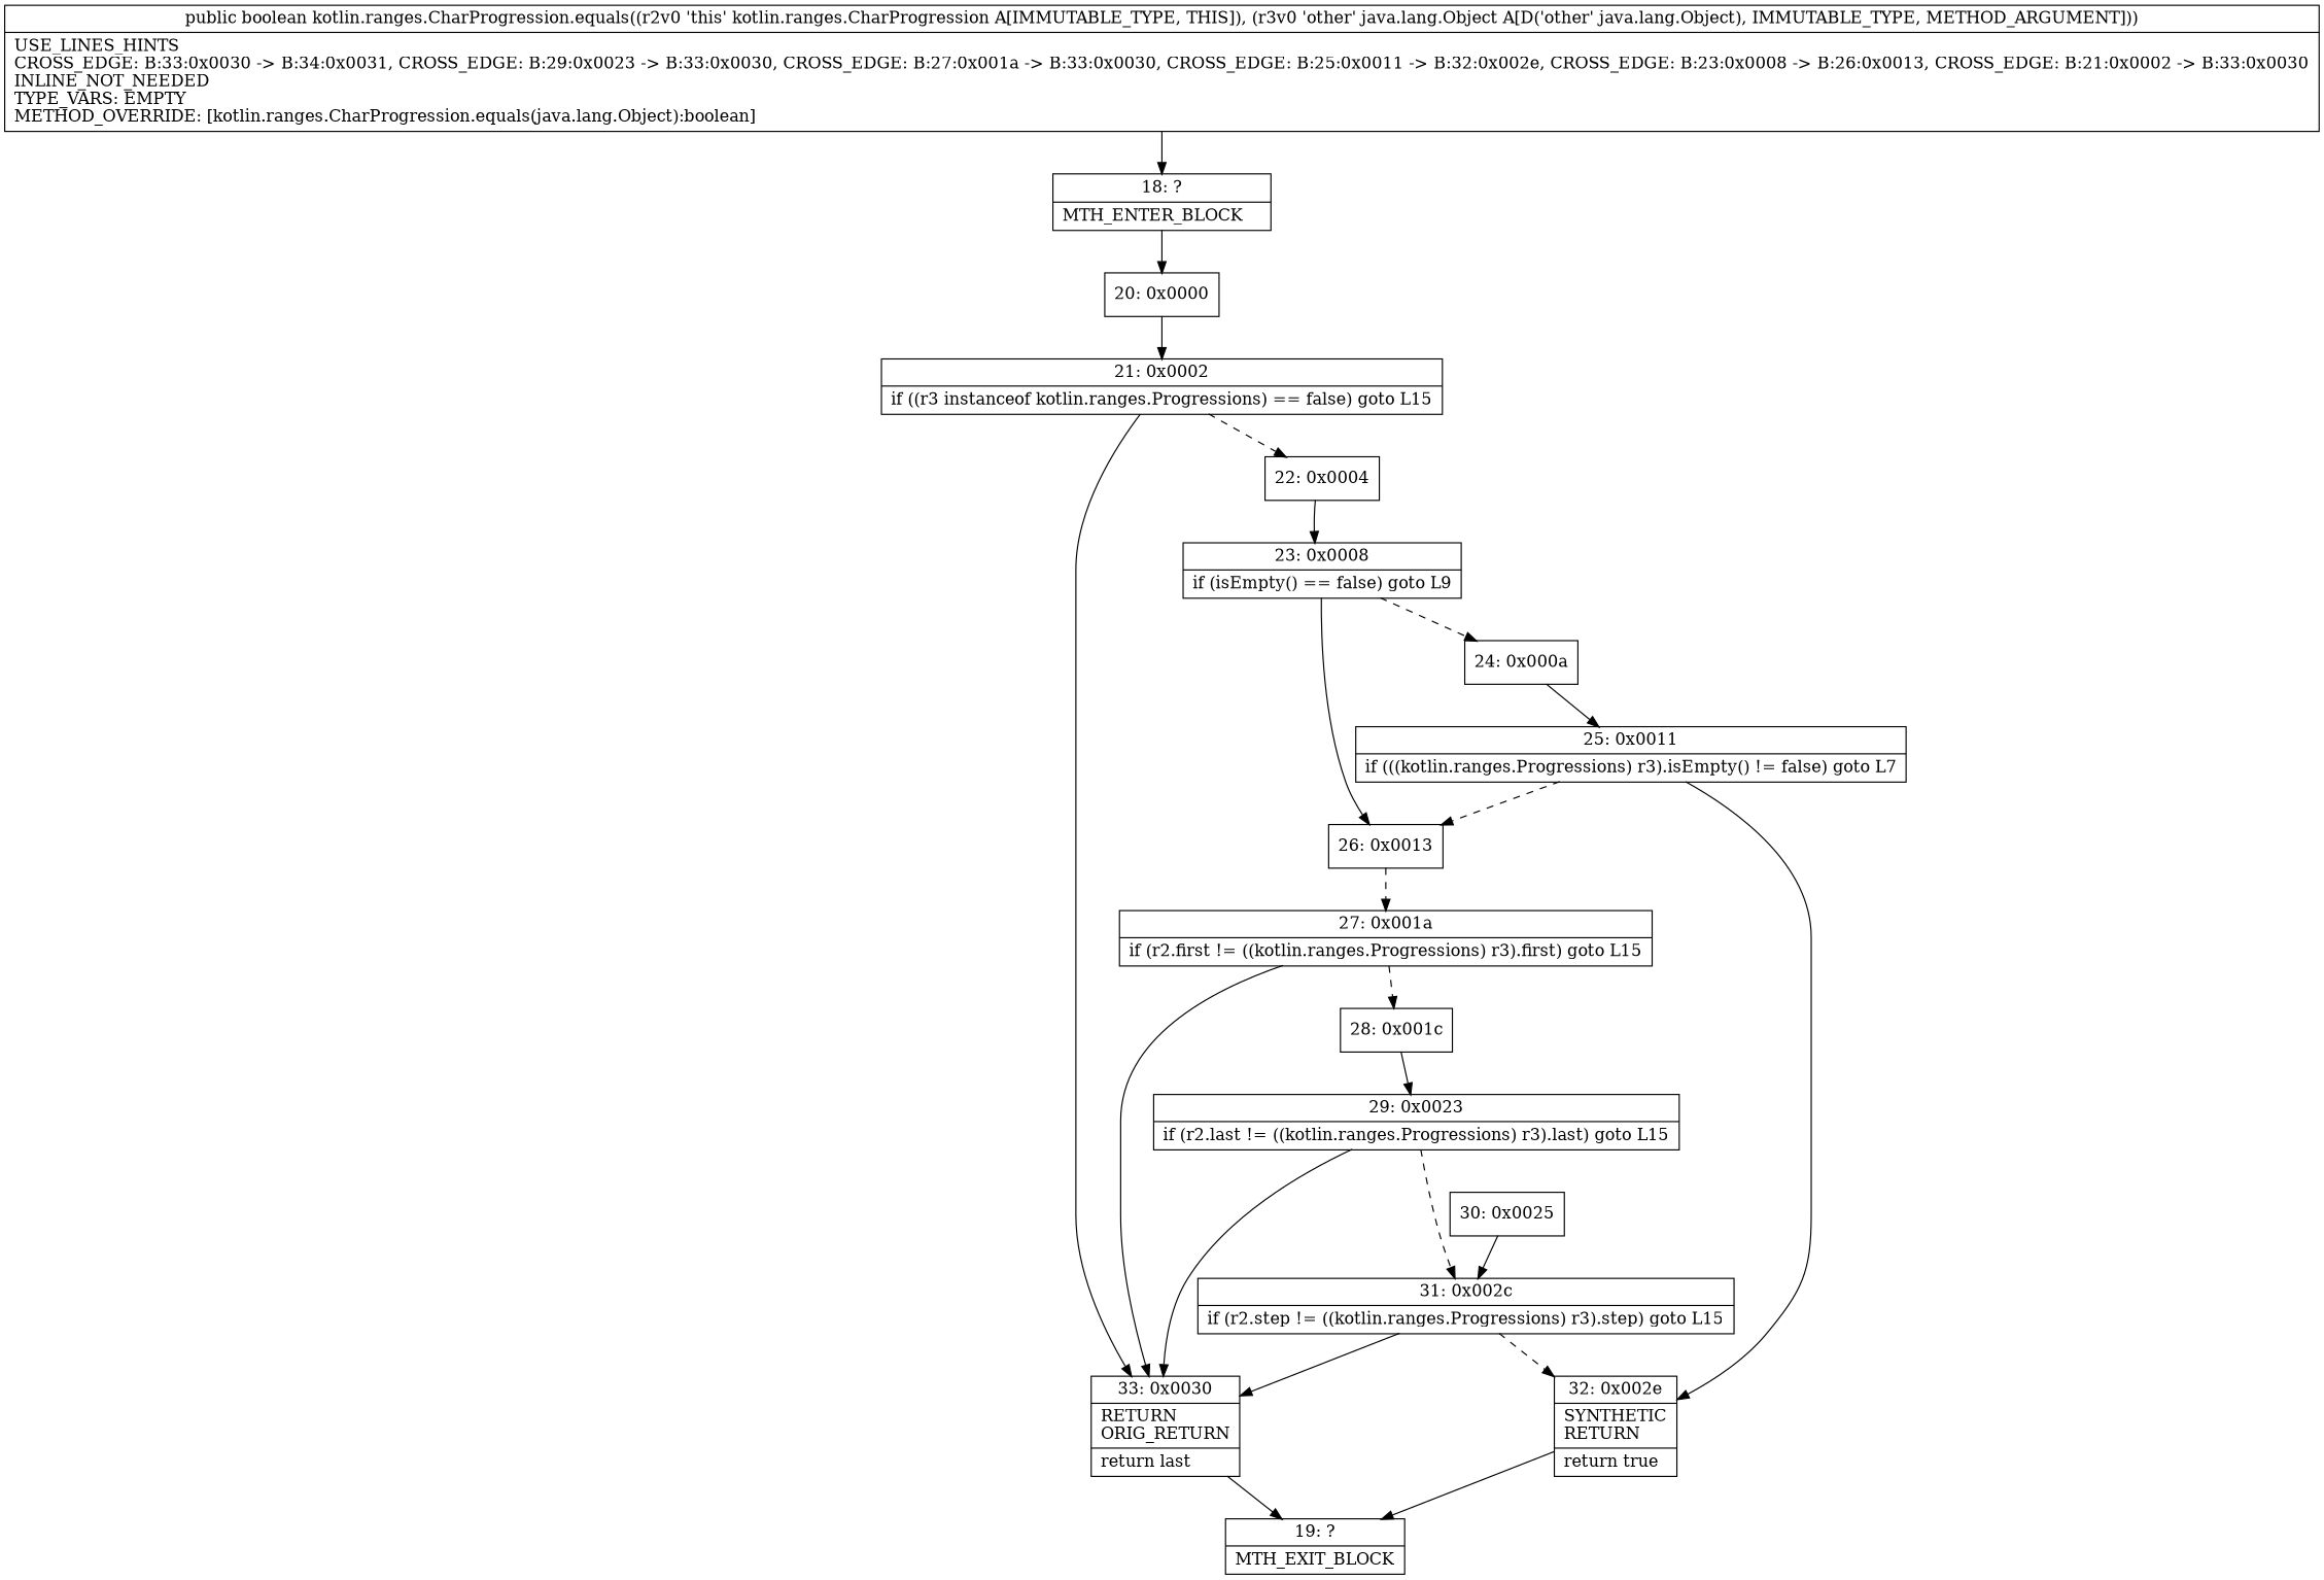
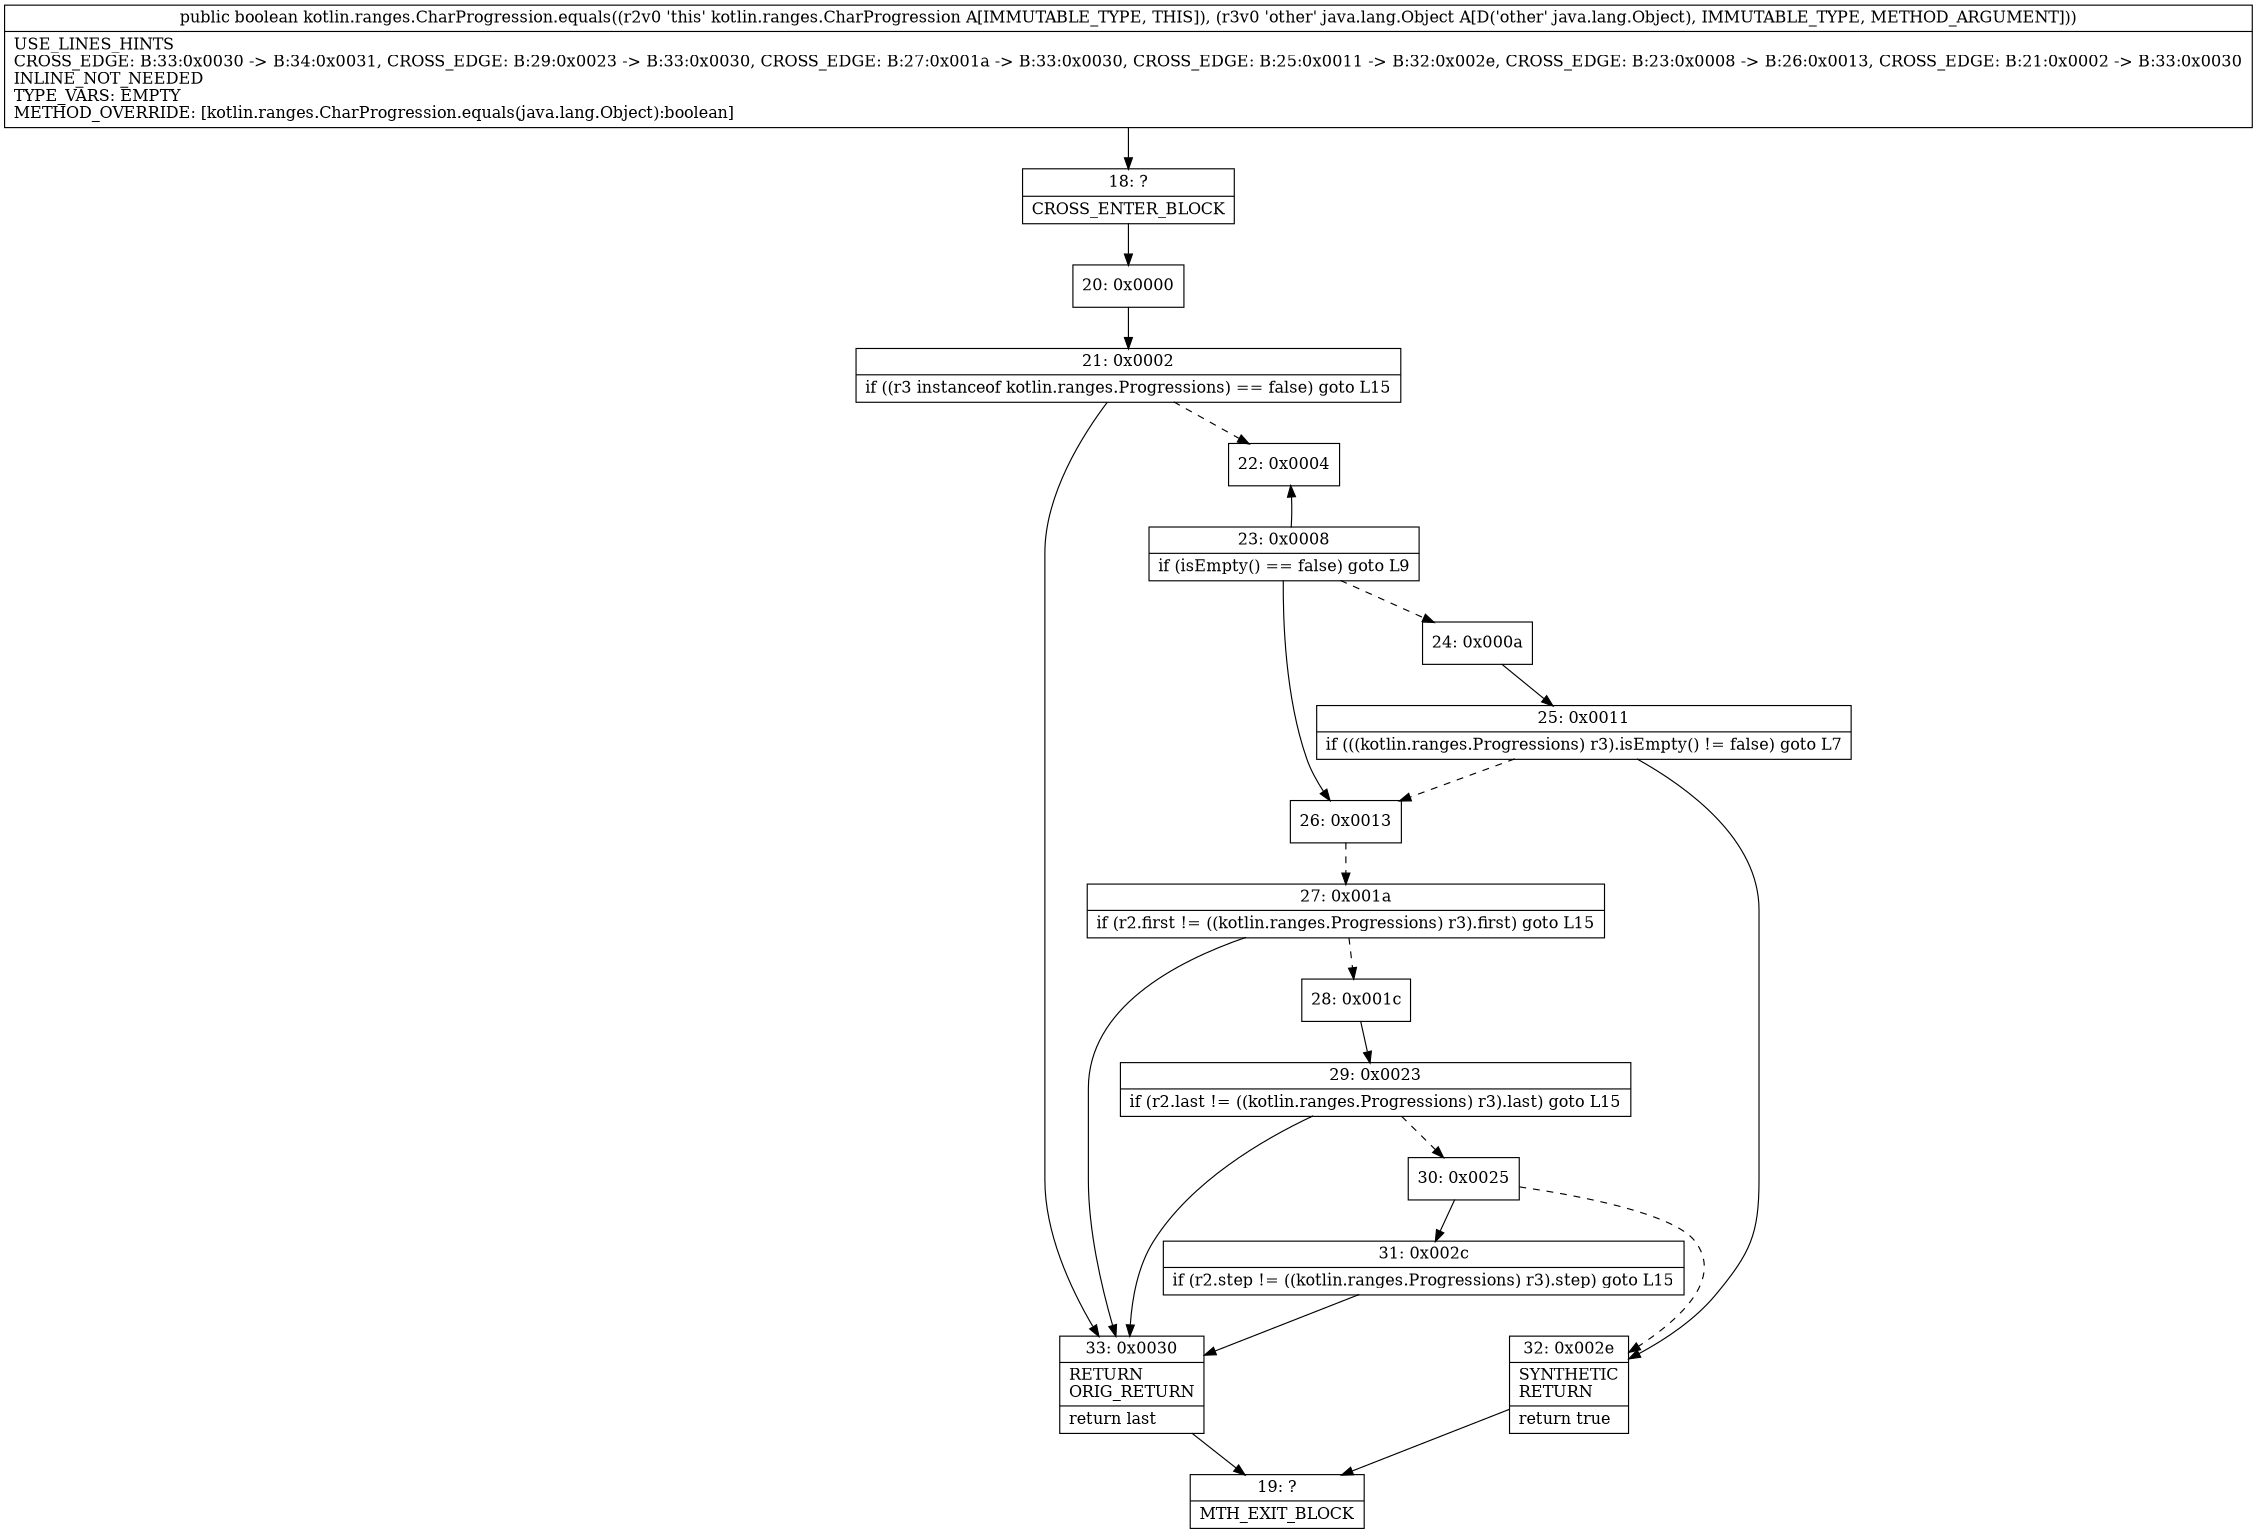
  digraph {
    node [shape=record]
-   n1 [label="{18\:\ ?|MTH_ENTER_BLOCK\l}"]
+   n1 [label="{18\:\ ?|CROSS_ENTER_BLOCK\l}"]
    n2 [label="{20\:\ 0x0000}"]
    n3 [label="{21\:\ 0x0002|if ((r3 instanceof kotlin.ranges.Progressions) == false) goto L15\l}"]
    n4 [label="{22\:\ 0x0004}"]
    n5 [label="{33\:\ 0x0030|RETURN\lORIG_RETURN\l|return last\l}"]
    n6 [label="{23\:\ 0x0008|if (isEmpty() == false) goto L9\l}"]
    n7 [label="{19\:\ ?|MTH_EXIT_BLOCK\l}"]
    n8 [label="{24\:\ 0x000a}"]
    n9 [label="{26\:\ 0x0013}"]
    n10 [label="{25\:\ 0x0011|if (((kotlin.ranges.Progressions) r3).isEmpty() != false) goto L7\l}"]
    n11 [label="{27\:\ 0x001a|if (r2.first != ((kotlin.ranges.Progressions) r3).first) goto L15\l}"]
    n12 [label="{32\:\ 0x002e|SYNTHETIC\lRETURN\l|return true\l}"]
    n13 [label="{28\:\ 0x001c}"]
    n14 [label="{29\:\ 0x0023|if (r2.last != ((kotlin.ranges.Progressions) r3).last) goto L15\l}"]
    n15 [label="{30\:\ 0x0025}"]
    n16 [label="{31\:\ 0x002c|if (r2.step != ((kotlin.ranges.Progressions) r3).step) goto L15\l}"]
    n17 [label="{public boolean kotlin.ranges.CharProgression.equals((r2v0 'this' kotlin.ranges.CharProgression A[IMMUTABLE_TYPE, THIS]), (r3v0 'other' java.lang.Object A[D('other' java.lang.Object), IMMUTABLE_TYPE, METHOD_ARGUMENT]))  | USE_LINES_HINTS\lCROSS_EDGE: B:33:0x0030 \-\> B:34:0x0031, CROSS_EDGE: B:29:0x0023 \-\> B:33:0x0030, CROSS_EDGE: B:27:0x001a \-\> B:33:0x0030, CROSS_EDGE: B:25:0x0011 \-\> B:32:0x002e, CROSS_EDGE: B:23:0x0008 \-\> B:26:0x0013, CROSS_EDGE: B:21:0x0002 \-\> B:33:0x0030\lINLINE_NOT_NEEDED\lTYPE_VARS: EMPTY\lMETHOD_OVERRIDE: [kotlin.ranges.CharProgression.equals(java.lang.Object):boolean]\l}"]
    n1 -> n2
    n2 -> n3
    n3 -> n4 [style=dashed]
    n3 -> n5
-   n4 -> n6
+   n6 -> n4
    n5 -> n7
    n6 -> n8 [style=dashed]
    n6 -> n9
    n8 -> n10
    n9 -> n11 [style=dashed]
    n10 -> n9 [style=dashed]
    n10 -> n12
    n11 -> n5
    n11 -> n13 [style=dashed]
    n12 -> n7
    n13 -> n14
    n14 -> n5
-   n14 -> n16 [style=dashed]
+   n14 -> n15 [style=dashed]
    n15 -> n16
    n16 -> n5
-   n16 -> n12 [style=dashed]
+   n15 -> n12 [style=dashed]
    n17 -> n1
  }
